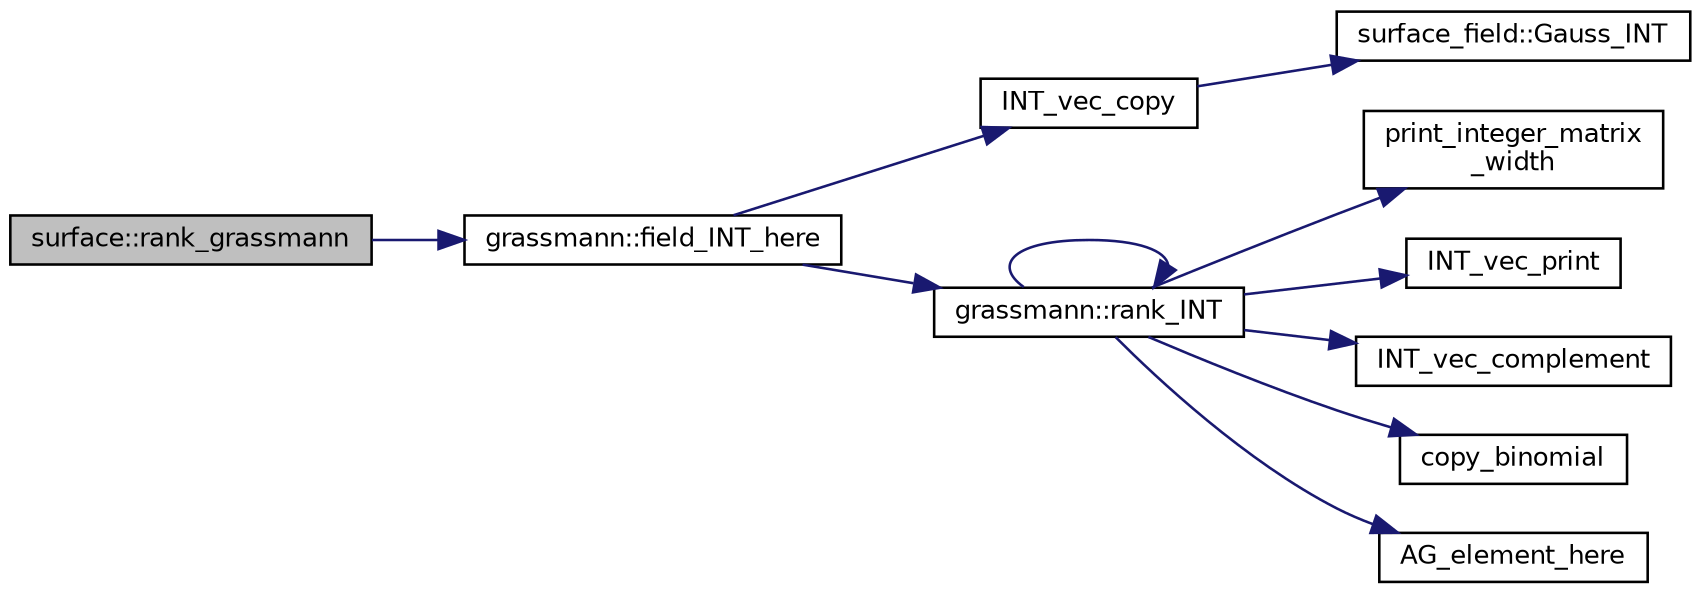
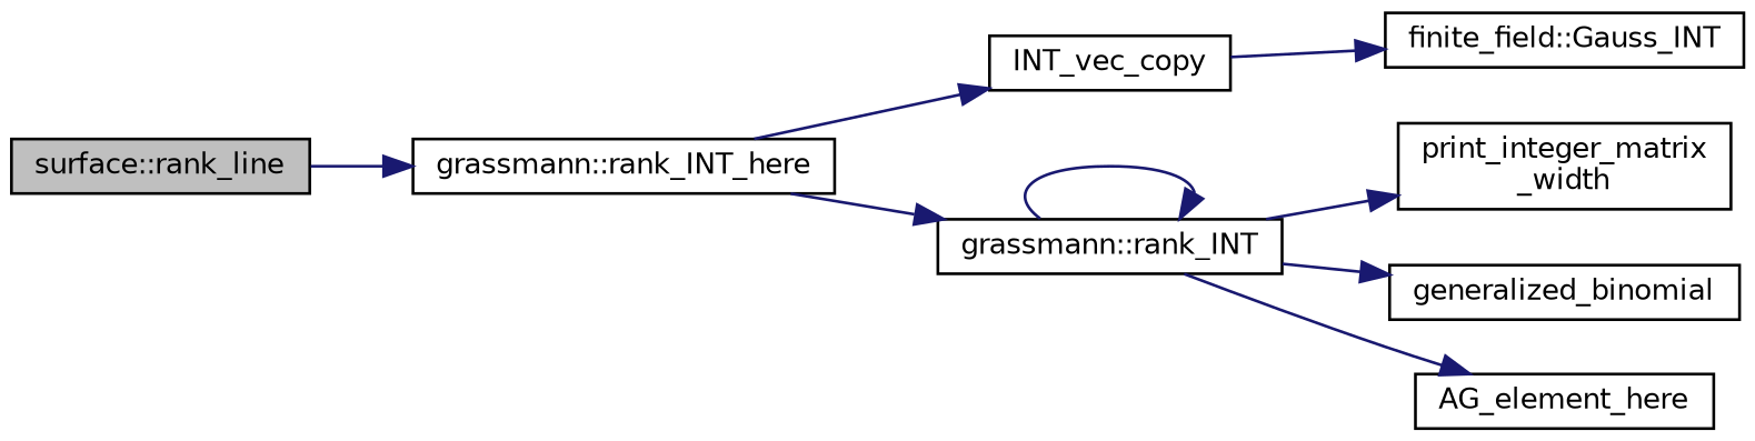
  digraph {
    rankdir=LR
    node [color=black fillcolor=white fontname=Helvetica fontsize=10 shape=record style=filled]
    edge [color=midnightblue fontname=Helvetica fontsize=10 labelfontname=Helvetica labelfontsize=10 style=solid]
-   n1 [fillcolor=grey75 fontcolor=black height=0.2 label="surface::rank_grassmann" width=0.4]
-   n2 [height=0.2 label="grassmann::field_INT_here" width=0.4]
+   n1 [fillcolor=grey75 fontcolor=black height=0.2 label="surface::rank_line" width=0.4]
+   n2 [height=0.2 label="grassmann::rank_INT_here" width=0.4]
    n3 [height=0.2 label=INT_vec_copy width=0.4]
    n4 [height=0.2 label="grassmann::rank_INT" width=0.4]
-   n5 [height=0.2 label="surface_field::Gauss_INT" width=0.4]
+   n5 [height=0.2 label="finite_field::Gauss_INT" width=0.4]
    n6 [height=0.2 label="print_integer_matrix\l_width" width=0.4]
-   n7 [height=0.2 label=INT_vec_print width=0.4]
-   n8 [height=0.2 label=INT_vec_complement width=0.4]
-   n9 [height=0.2 label=copy_binomial width=0.4]
+   n9 [height=0.2 label=generalized_binomial width=0.4]
    n10 [height=0.2 label=AG_element_here width=0.4]
    n1 -> n2
    n2 -> n3
    n2 -> n4
    n3 -> n5
    n4 -> n4
    n4 -> n6
-   n4 -> n7
-   n4 -> n8
    n4 -> n9
    n4 -> n10
  }
